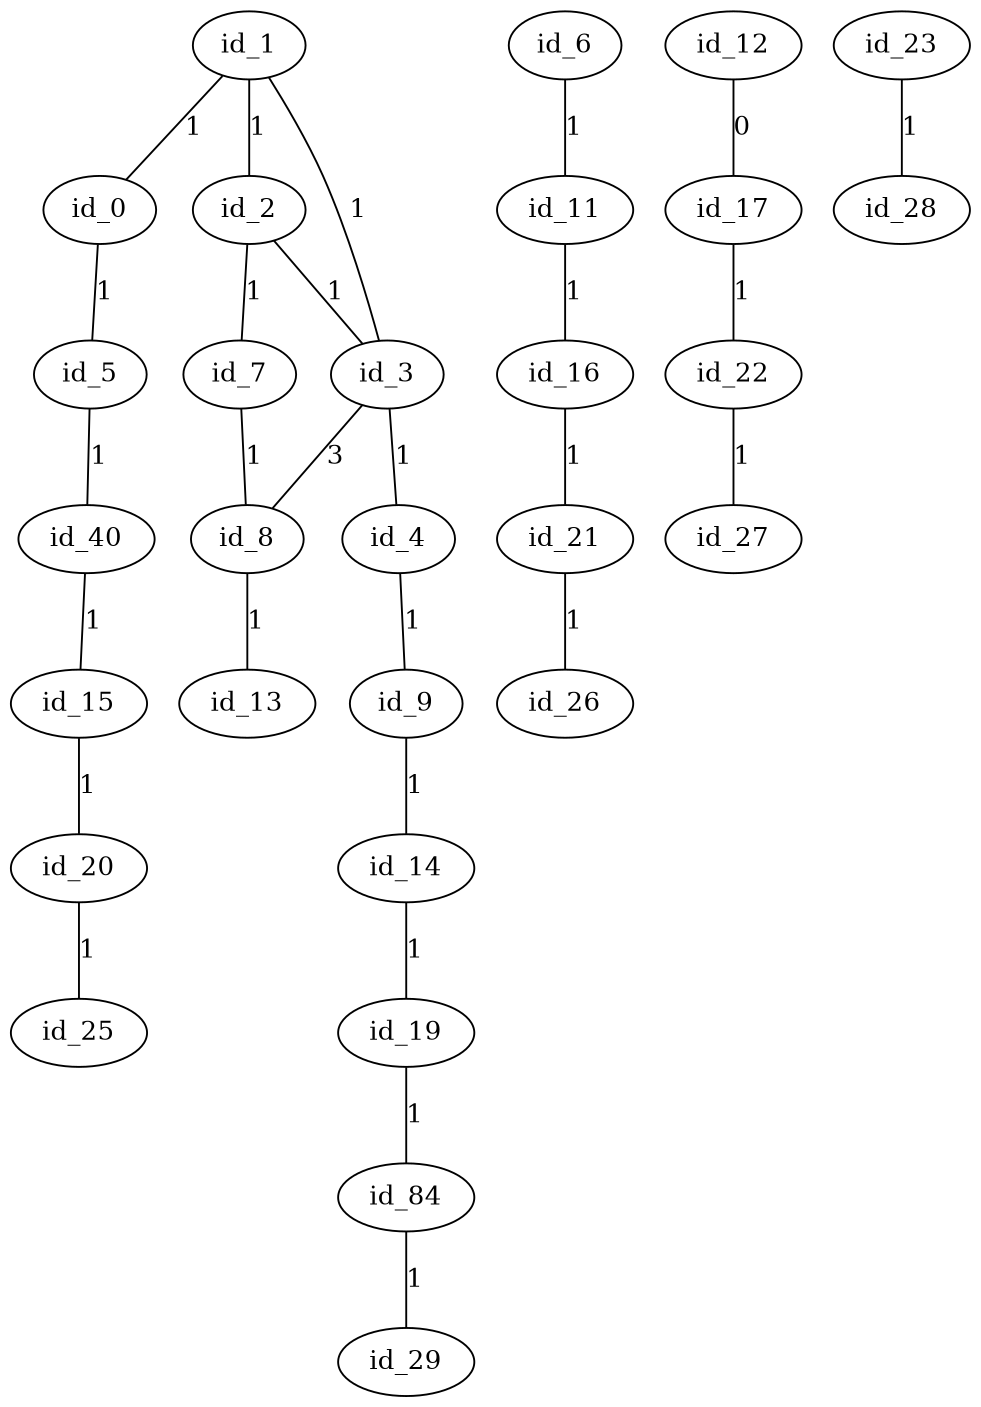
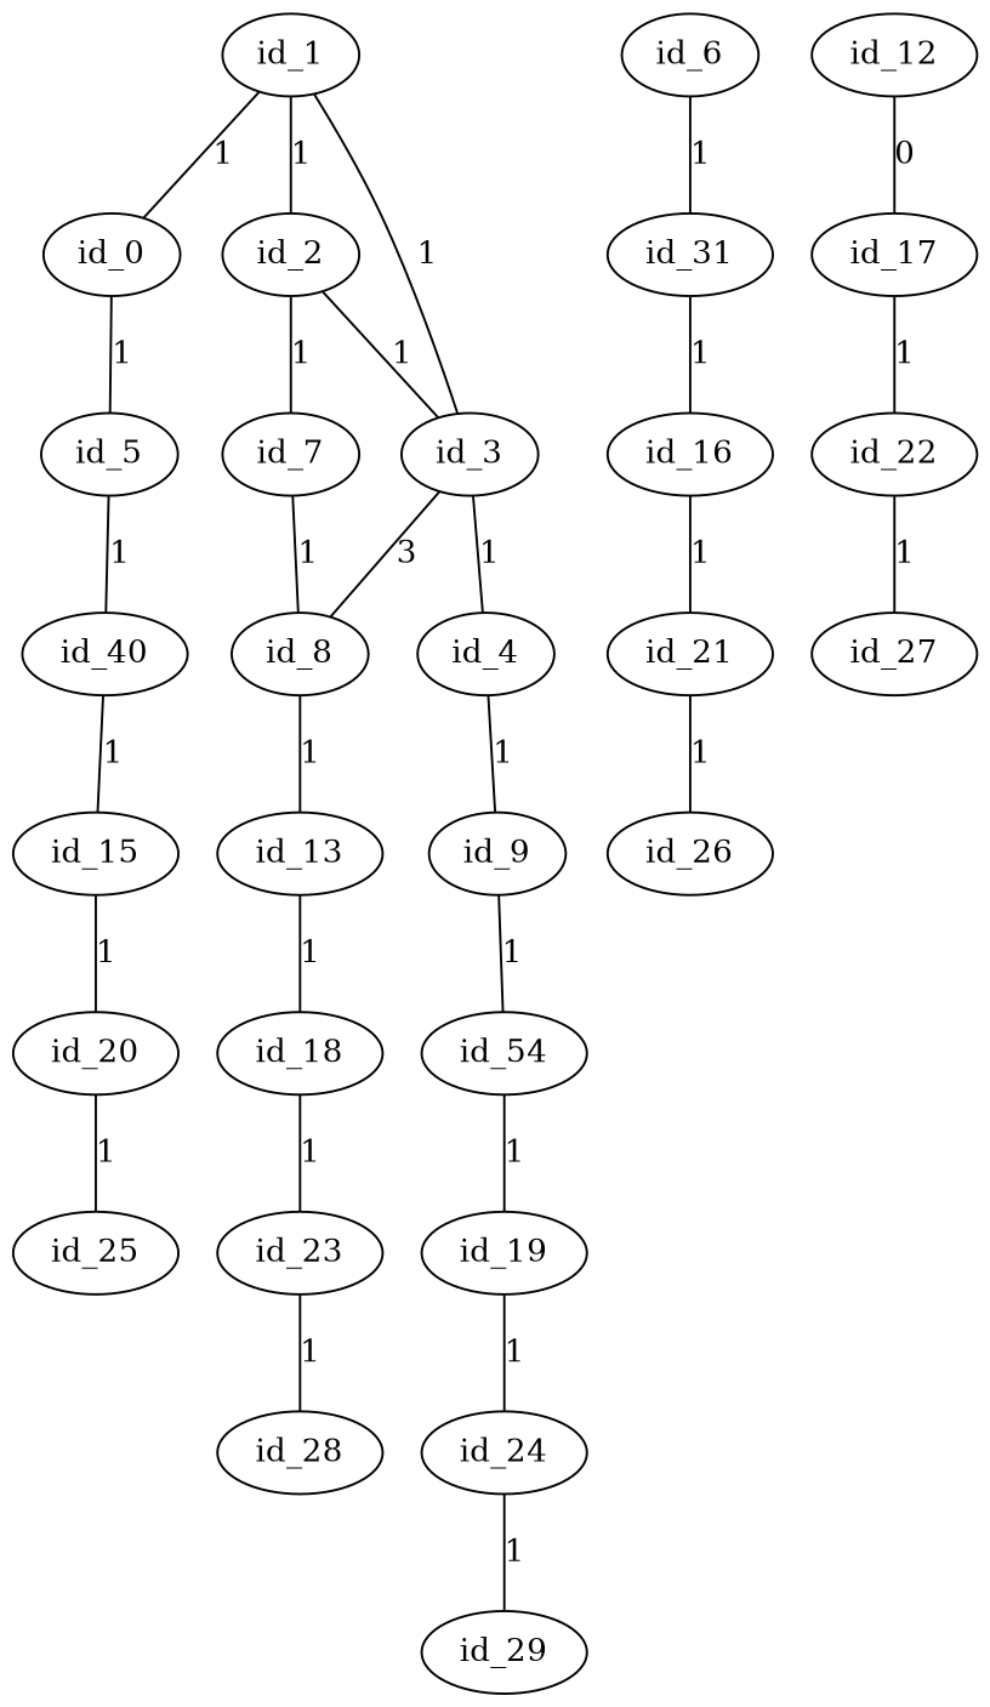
  graph {
    id_1
    id_0
    id_2
    id_3
    id_5
    id_7
    id_6
-   id_11
+   id_11 [label=id_31]
    n9 [label=id_40]
    id_4
    id_8
    id_16
    id_15
    id_9
    id_13
    id_12
    id_17
    id_21
    id_20
-   id_14
+   id_14 [label=id_54]
+   id_18
    id_22
    id_26
    id_25
    id_19
    id_23
    id_27
-   id_24 [label=id_84]
+   id_24
    id_28
    id_29
    id_1 -- id_0 [label=1]
    id_1 -- id_2 [label=1]
    id_1 -- id_3 [label=1]
    id_0 -- id_5 [label=1]
    id_2 -- id_3 [label=1]
    id_2 -- id_7 [label=1]
    id_3 -- id_4 [label=1]
    id_3 -- id_8 [label=3]
    id_5 -- n9 [label=1]
    id_7 -- id_8 [label=1]
    id_6 -- id_11 [label=1]
    id_11 -- id_16 [label=1]
    n9 -- id_15 [label=1]
    id_4 -- id_9 [label=1]
    id_8 -- id_13 [label=1]
    id_16 -- id_21 [label=1]
    id_15 -- id_20 [label=1]
    id_9 -- id_14 [label=1]
+   id_13 -- id_18 [label=1]
    id_12 -- id_17 [label=0]
    id_17 -- id_22 [label=1]
    id_21 -- id_26 [label=1]
    id_20 -- id_25 [label=1]
    id_14 -- id_19 [label=1]
+   id_18 -- id_23 [label=1]
    id_22 -- id_27 [label=1]
    id_19 -- id_24 [label=1]
    id_23 -- id_28 [label=1]
    id_24 -- id_29 [label=1]
  }
